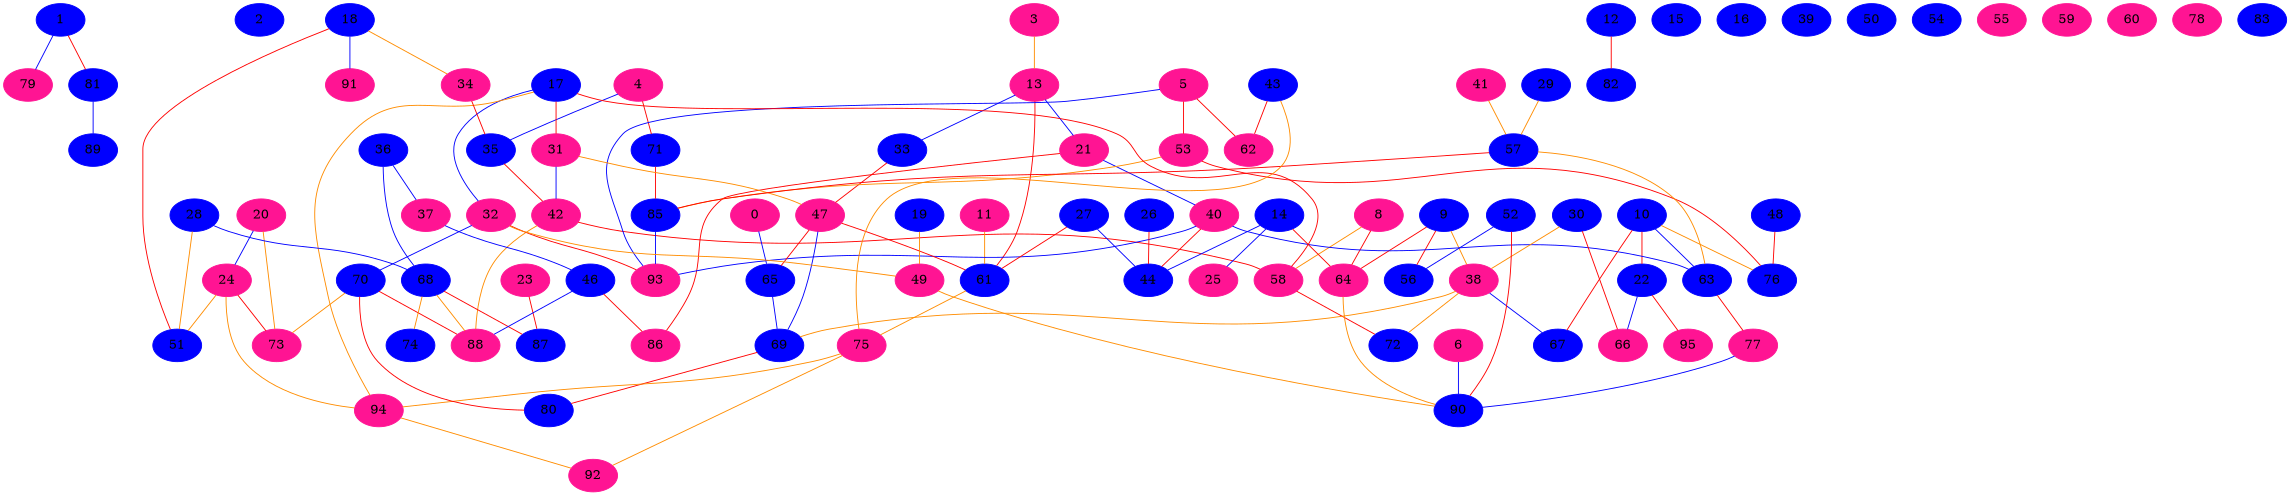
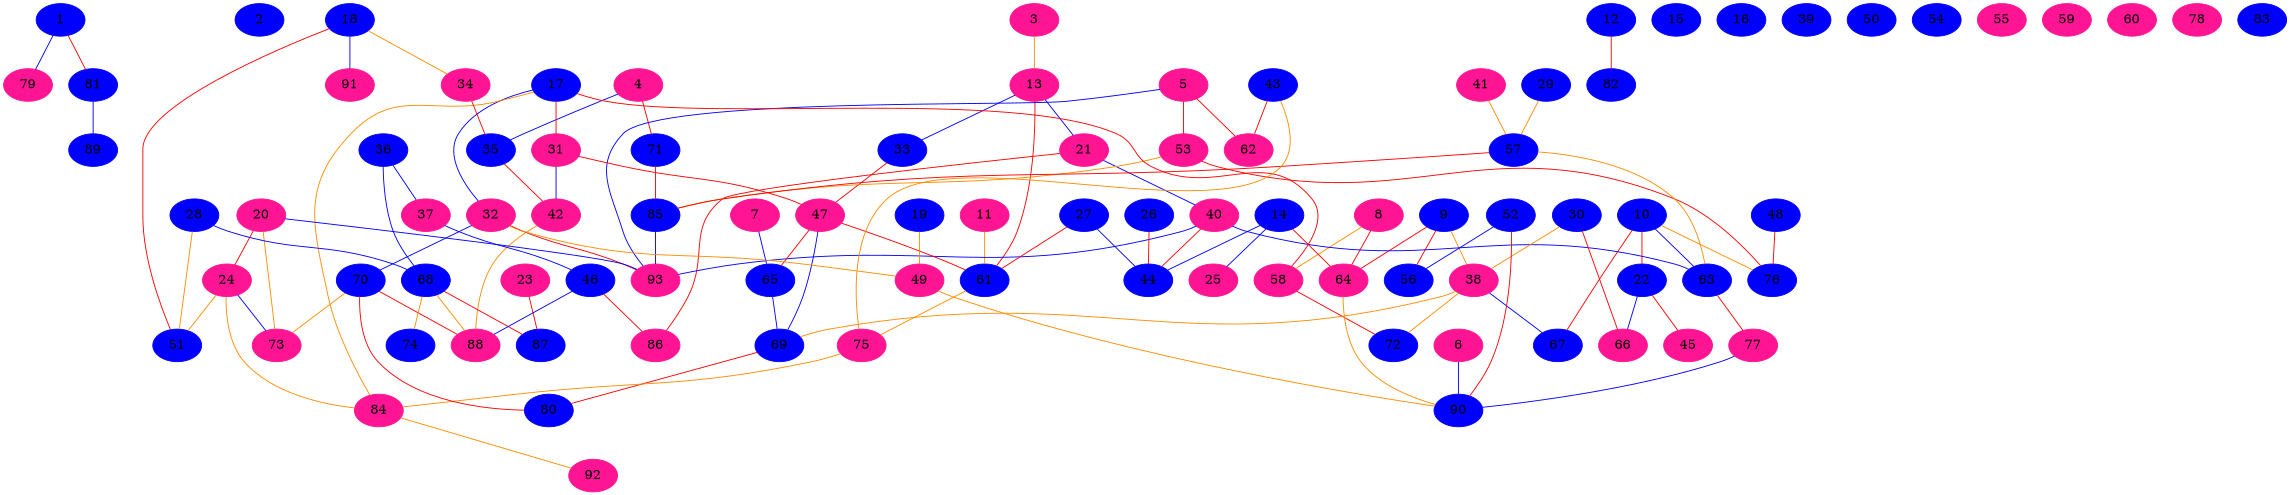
  graph {
    node [color=blue style=filled]
    edge [color=red]
    79 [color=deeppink]
    1
    81
    89
    2
    3 [color=deeppink]
    13 [color=deeppink]
    61
    21 [color=deeppink]
    33
    4 [color=deeppink]
    35
    71
    42 [color=deeppink]
    85
    5 [color=deeppink]
    53 [color=deeppink]
    62 [color=deeppink]
    93 [color=deeppink]
    76
    6 [color=deeppink]
    90
-   7 [color=deeppink label=0]
+   7 [color=deeppink]
    65
    69
    8 [color=deeppink]
    58 [color=deeppink]
    64 [color=deeppink]
    72
    9
    38 [color=deeppink]
    56
    67
    10
    22
    63
-   45 [color=deeppink label=95]
+   45 [color=deeppink]
    66 [color=deeppink]
    77 [color=deeppink]
    11 [color=deeppink]
    75 [color=deeppink]
    12
    82
    40 [color=deeppink]
    86 [color=deeppink]
    47 [color=deeppink]
    14
    25 [color=deeppink]
    44
    15
    16
    17
    31 [color=deeppink]
    32 [color=deeppink]
-   84 [color=deeppink label=94]
+   84 [color=deeppink]
    49 [color=deeppink]
    70
    92 [color=deeppink]
    34 [color=deeppink]
    18
    51
    91 [color=deeppink]
    19
    20 [color=deeppink]
    24 [color=deeppink]
    73 [color=deeppink]
    23 [color=deeppink]
    87
    26
    27
    28
    68
    88 [color=deeppink]
    74
    29
    57
    30
    80
    36
    37 [color=deeppink]
    46
    39
    41 [color=deeppink]
    43
    48
    50
    52
    54
    55 [color=deeppink]
    59 [color=deeppink]
    60 [color=deeppink]
    78 [color=deeppink]
    83
    1 -- 79 [color=blue]
    1 -- 81
    81 -- 89 [color=blue]
    3 -- 13 [color=darkorange]
    13 -- 61
    13 -- 21 [color=blue]
    13 -- 33 [color=blue]
    61 -- 75 [color=darkorange]
    21 -- 40 [color=blue]
    21 -- 86
    33 -- 47
    4 -- 35 [color=blue]
    4 -- 71
    35 -- 42
    71 -- 85
-   42 -- 58
    42 -- 88 [color=darkorange]
    85 -- 93 [color=blue]
    5 -- 53
    5 -- 62
    5 -- 93 [color=blue]
    53 -- 85 [color=darkorange]
    53 -- 76
    6 -- 90 [color=blue]
    7 -- 65 [color=blue]
    65 -- 69 [color=blue]
    69 -- 80
    8 -- 58 [color=darkorange]
    8 -- 64
    58 -- 72
    64 -- 90 [color=darkorange]
    9 -- 64
    9 -- 38 [color=darkorange]
    9 -- 56
    38 -- 69 [color=darkorange]
    38 -- 72 [color=darkorange]
    38 -- 67 [color=blue]
    10 -- 76 [color=darkorange]
    10 -- 67
    10 -- 22
    10 -- 63 [color=blue]
    22 -- 45
    22 -- 66 [color=blue]
    63 -- 77
    77 -- 90 [color=blue]
    11 -- 61 [color=darkorange]
    75 -- 84 [color=darkorange]
-   75 -- 92 [color=darkorange]
    12 -- 82
    40 -- 93 [color=blue]
    40 -- 63 [color=blue]
    40 -- 44
    47 -- 61
    47 -- 65
    47 -- 69 [color=blue]
    14 -- 64
    14 -- 25 [color=blue]
    14 -- 44 [color=blue]
    17 -- 58
    17 -- 31
    17 -- 32 [color=blue]
    17 -- 84 [color=darkorange]
    31 -- 42 [color=blue]
-   31 -- 47 [color=darkorange]
+   31 -- 47
    32 -- 93
    32 -- 49 [color=darkorange]
    32 -- 70 [color=blue]
    84 -- 92 [color=darkorange]
    49 -- 90 [color=darkorange]
    70 -- 73 [color=darkorange]
    70 -- 88
    70 -- 80
    34 -- 35
    18 -- 34 [color=darkorange]
    18 -- 51
    18 -- 91 [color=blue]
    19 -- 49 [color=darkorange]
-   20 -- 24 [color=blue]
+   20 -- 93 [color=blue]
+   20 -- 24
    20 -- 73 [color=darkorange]
    24 -- 84 [color=darkorange]
    24 -- 51 [color=darkorange]
-   24 -- 73
+   24 -- 73 [color=blue]
    23 -- 87
    26 -- 44
    27 -- 61
    27 -- 44 [color=blue]
    28 -- 51 [color=darkorange]
    28 -- 68 [color=blue]
    68 -- 87
    68 -- 88 [color=darkorange]
    68 -- 74 [color=darkorange]
    29 -- 57 [color=darkorange]
    57 -- 85
    57 -- 63 [color=darkorange]
    30 -- 38 [color=darkorange]
    30 -- 66
    36 -- 68 [color=blue]
    36 -- 37 [color=blue]
    37 -- 46 [color=blue]
    46 -- 86
    46 -- 88 [color=blue]
    41 -- 57 [color=darkorange]
    43 -- 62
    43 -- 75 [color=darkorange]
    48 -- 76
    52 -- 90
    52 -- 56 [color=blue]
  }
